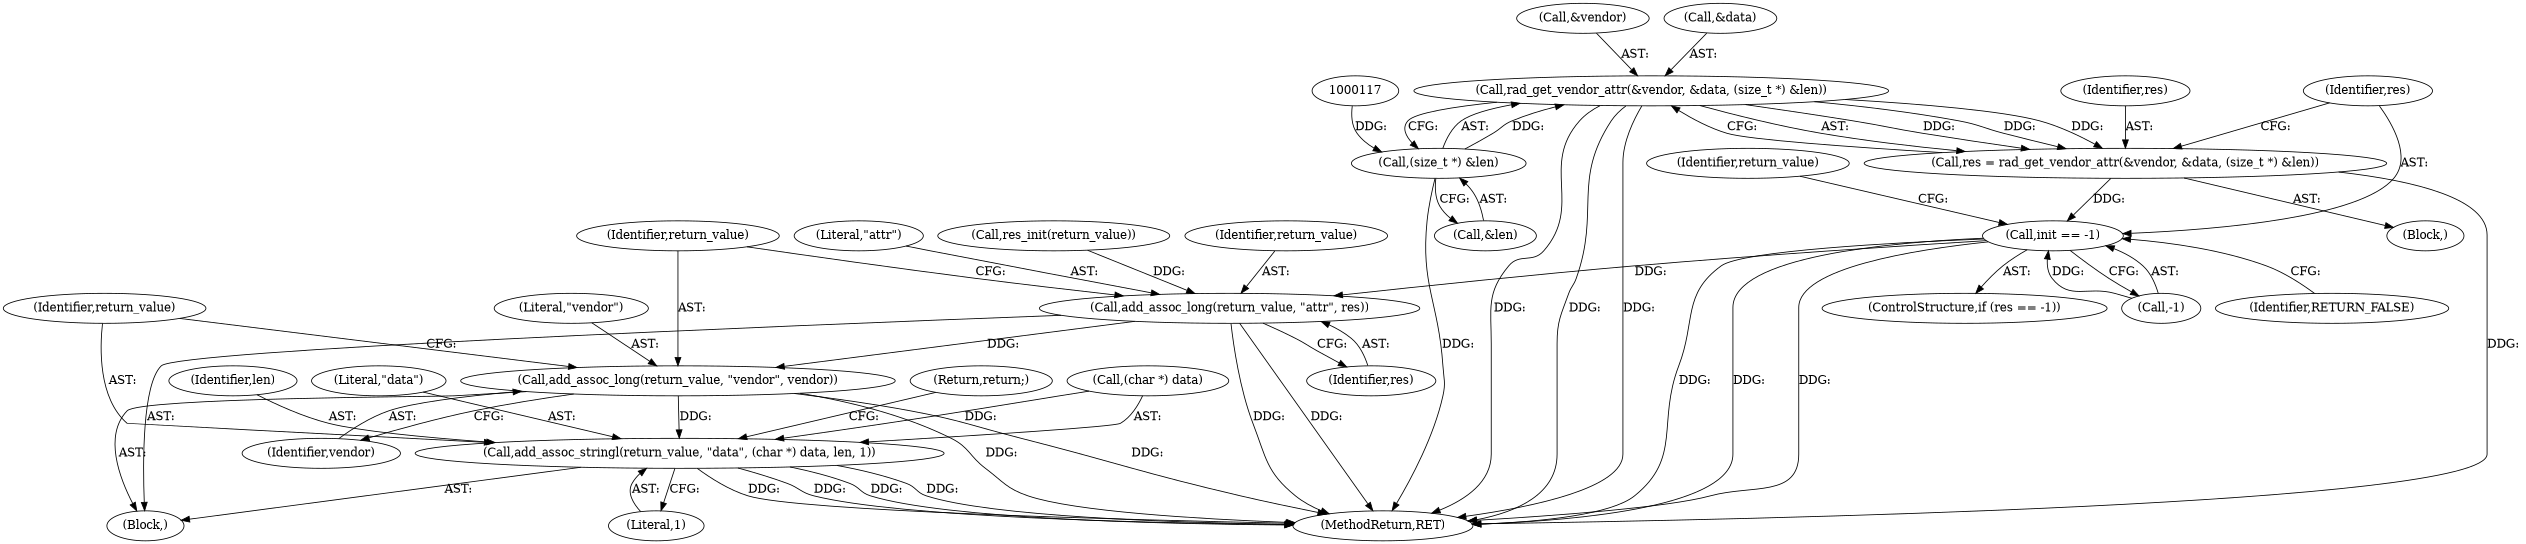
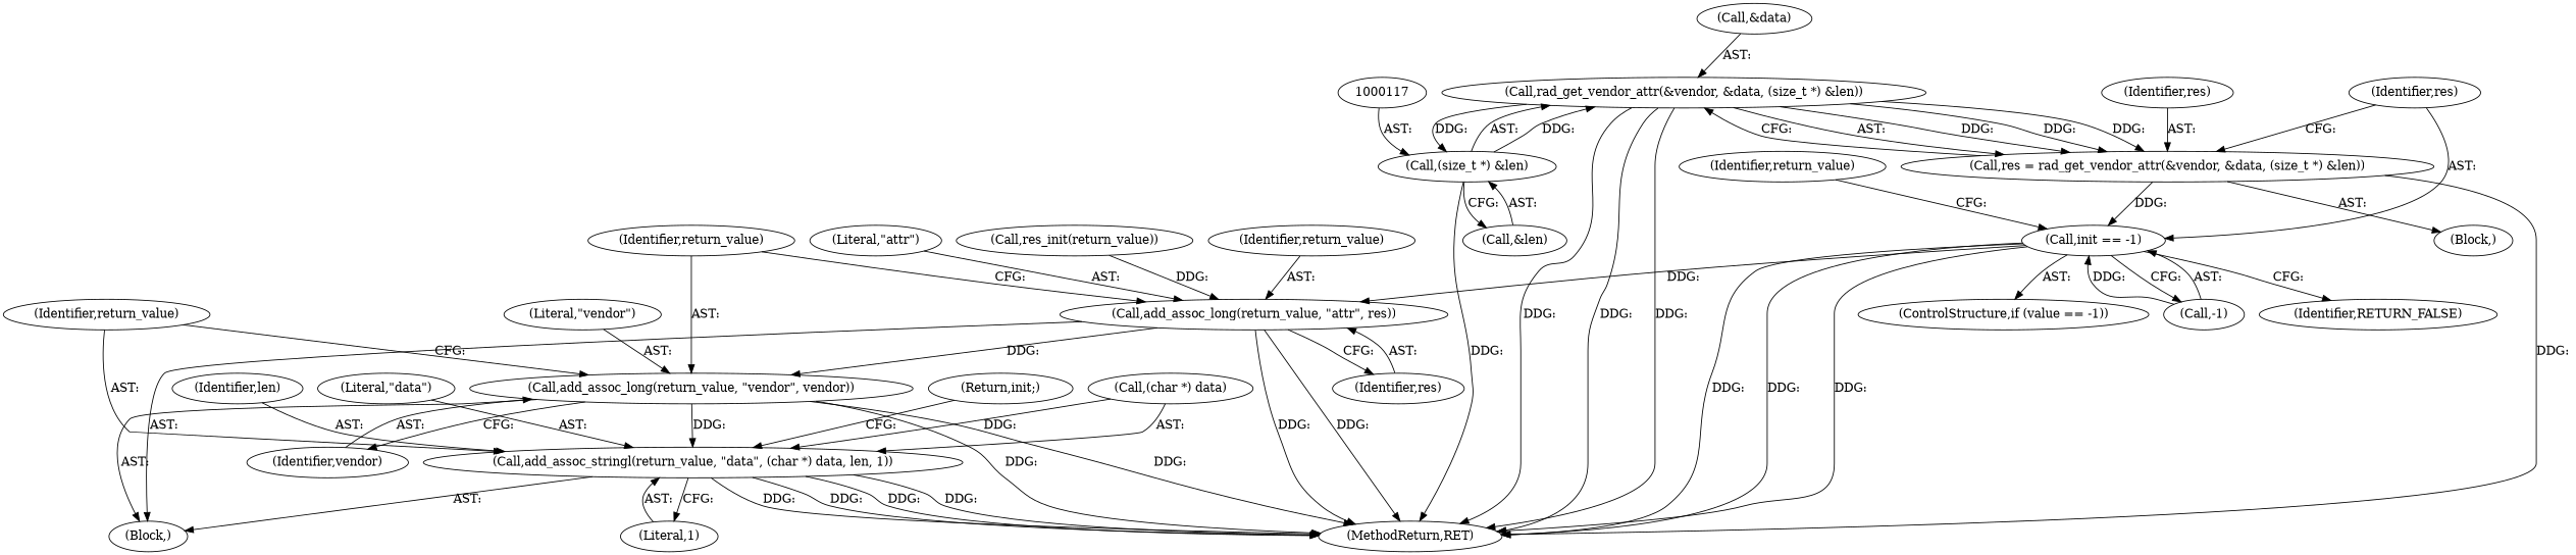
  digraph {
    n1 [label="(Call,rad_get_vendor_attr(&vendor, &data, (size_t *) &len))"]
    n2 [label="(Call,(size_t *) &len)"]
    n3 [label="(Call,res = rad_get_vendor_attr(&vendor, &data, (size_t *) &len))"]
    n4 [label="(MethodReturn,RET)"]
    n5 [label="(Call,&len)"]
    n6 [label="(Call,init == -1)"]
    n7 [label="(Block,)"]
    n8 [label="(Call,add_assoc_long(return_value, \"attr\", res))"]
-   n9 [label="(ControlStructure,if (res == -1))"]
+   n9 [label="(ControlStructure,if (value == -1))"]
    n10 [label="(Call,-1)"]
    n11 [label="(Call,add_assoc_long(return_value, \"vendor\", vendor))"]
    n12 [label="(Block,)"]
    n13 [label="(Identifier,res)"]
    n14 [label="(Call,add_assoc_stringl(return_value, \"data\", (char *) data, len, 1))"]
    n15 [label="(Identifier,vendor)"]
    n16 [label="(Literal,1)"]
    n17 [label="(Literal,\"attr\")"]
    n18 [label="(Identifier,return_value)"]
    n19 [label="(Identifier,res)"]
    n20 [label="(Call,res_init(return_value))"]
    n21 [label="(Identifier,return_value)"]
-   n22 [label="(Return,return;)"]
-   n23 [label="(Call,&vendor)"]
+   n22 [label="(Return,init;)"]
    n24 [label="(Call,(char *) data)"]
    n25 [label="(Identifier,len)"]
    n26 [label="(Identifier,return_value)"]
    n27 [label="(Identifier,res)"]
    n28 [label="(Call,&data)"]
    n29 [label="(Identifier,return_value)"]
    n30 [label="(Literal,\"data\")"]
    n31 [label="(Literal,\"vendor\")"]
    n32 [label="(Identifier,RETURN_FALSE)"]
    1000117
-   n1 -> n2 [label="CFG: "]
+   n1 -> n2 [label="DDG: "]
    n1 -> n3 [label="AST: "]
    n1 -> n3 [label="DDG: "]
    n1 -> n3 [label="DDG: "]
    n1 -> n3 [label="DDG: "]
    n1 -> n4 [label="DDG: "]
    n1 -> n4 [label="DDG: "]
    n1 -> n4 [label="DDG: "]
    n2 -> n1 [label="AST: "]
    n2 -> n1 [label="DDG: "]
    n2 -> n4 [label="DDG: "]
    n2 -> n5 [label="CFG: "]
    n3 -> n1 [label="CFG: "]
    n3 -> n4 [label="DDG: "]
    n3 -> n6 [label="DDG: "]
    n3 -> n7 [label="AST: "]
    n5 -> n2 [label="AST: "]
    n6 -> n4 [label="DDG: "]
    n6 -> n4 [label="DDG: "]
    n6 -> n4 [label="DDG: "]
    n6 -> n8 [label="DDG: "]
    n6 -> n9 [label="AST: "]
    n6 -> n10 [label="CFG: "]
    n8 -> n4 [label="DDG: "]
    n8 -> n4 [label="DDG: "]
    n8 -> n11 [label="DDG: "]
    n8 -> n12 [label="AST: "]
    n8 -> n13 [label="CFG: "]
    n10 -> n6 [label="AST: "]
    n10 -> n6 [label="DDG: "]
    n11 -> n4 [label="DDG: "]
    n11 -> n4 [label="DDG: "]
    n11 -> n12 [label="AST: "]
    n11 -> n14 [label="DDG: "]
    n11 -> n15 [label="CFG: "]
    n13 -> n8 [label="AST: "]
    n14 -> n4 [label="DDG: "]
    n14 -> n4 [label="DDG: "]
    n14 -> n4 [label="DDG: "]
    n14 -> n4 [label="DDG: "]
    n14 -> n12 [label="AST: "]
    n14 -> n16 [label="CFG: "]
    n15 -> n11 [label="AST: "]
    n16 -> n14 [label="AST: "]
    n17 -> n8 [label="AST: "]
    n18 -> n11 [label="CFG: "]
    n18 -> n14 [label="AST: "]
    n19 -> n3 [label="AST: "]
    n20 -> n8 [label="DDG: "]
    n21 -> n8 [label="CFG: "]
    n21 -> n11 [label="AST: "]
    n22 -> n14 [label="CFG: "]
-   n23 -> n1 [label="AST: "]
    n24 -> n14 [label="AST: "]
    n24 -> n14 [label="DDG: "]
    n25 -> n14 [label="AST: "]
    n26 -> n6 [label="CFG: "]
    n27 -> n3 [label="CFG: "]
    n27 -> n6 [label="AST: "]
    n28 -> n1 [label="AST: "]
    n29 -> n8 [label="AST: "]
    n30 -> n14 [label="AST: "]
    n31 -> n11 [label="AST: "]
-   n32 -> n6 [label="CFG: "]
-   1000117 -> n2 [label="DDG: "]
+   n6 -> n32 [label="CFG: "]
+   1000117 -> n2 [label="AST: "]
  }
